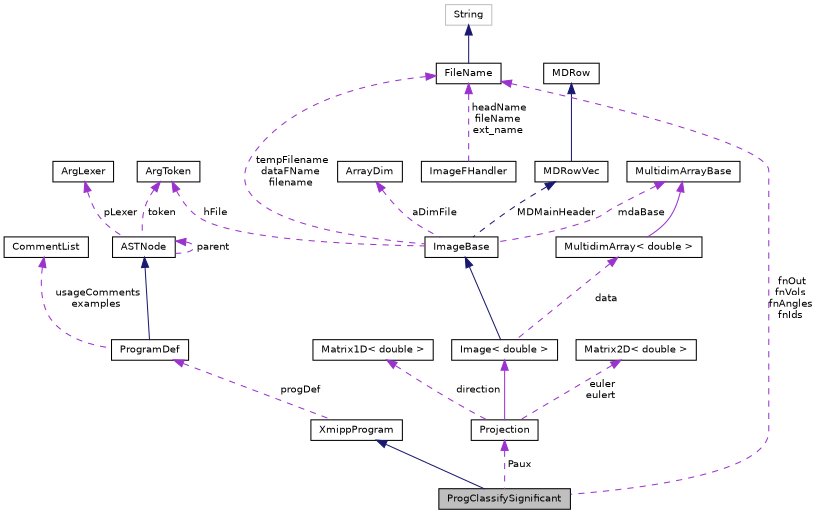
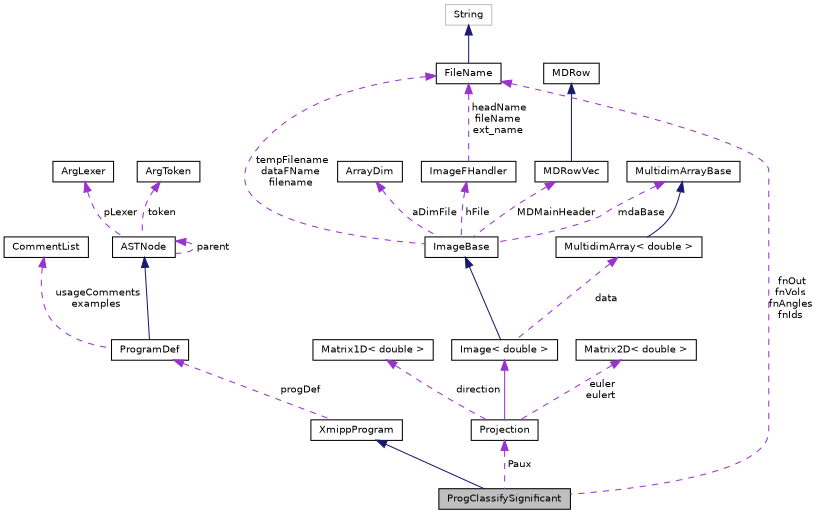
  digraph {
    node [color=black fillcolor=white fontname=Helvetica fontsize=10 shape=record style=filled]
    edge [color=darkorchid3 dir=back fontname=Helvetica fontsize=10 labelfontname=Helvetica labelfontsize=10 style=dashed]
    n1 [fillcolor=grey75 fontcolor=black height=0.2 label=ProgClassifySignificant width=0.4]
    n2 [height=0.2 label=XmippProgram width=0.4]
    n3 [height=0.2 label=ProgramDef width=0.4]
    n4 [height=0.2 label=ASTNode width=0.4]
    n5 [height=0.2 label=ArgToken width=0.4]
    n6 [height=0.2 label=ArgLexer width=0.4]
    n7 [height=0.2 label=CommentList width=0.4]
    n8 [height=0.2 label=Projection width=0.4]
    n9 [height=0.2 label="Image\< double \>" width=0.4]
    n10 [height=0.2 label=ImageBase width=0.4]
    n11 [height=0.2 label=MultidimArrayBase width=0.4]
    n12 [height=0.2 label="MultidimArray\< double \>" width=0.4]
    n13 [height=0.2 label=MDRowVec width=0.4]
    n14 [height=0.2 label=MDRow width=0.4]
    n15 [height=0.2 label=ImageFHandler width=0.4]
    n16 [height=0.2 label=FileName width=0.4]
    n17 [color=grey75 height=0.2 label=String width=0.4]
    n18 [height=0.2 label=ArrayDim width=0.4]
    n19 [height=0.2 label="Matrix2D\< double \>" width=0.4]
    n20 [height=0.2 label="Matrix1D\< double \>" width=0.4]
    n2 -> n1 [color=midnightblue style=solid]
    n3 -> n2 [label=" progDef"]
    n4 -> n3 [color=midnightblue style=solid]
    n4 -> n4 [label=" parent"]
    n5 -> n4 [label=" token"]
    n6 -> n4 [label=" pLexer"]
    n7 -> n3 [label=" usageComments\nexamples"]
    n8 -> n1 [label=" Paux"]
    n9 -> n8 [style=solid]
    n10 -> n9 [color=midnightblue style=solid]
    n11 -> n10 [label=" mdaBase"]
-   n11 -> n12 [style=solid]
+   n11 -> n12 [color=midnightblue style=solid]
    n12 -> n9 [label=" data"]
-   n13 -> n10 [color=midnightblue label=" MDMainHeader"]
+   n13 -> n10 [label=" MDMainHeader"]
    n14 -> n13 [color=midnightblue style=solid]
-   n5 -> n10 [label=" hFile"]
+   n15 -> n10 [label=" hFile"]
    n16 -> n1 [label=" fnOut\nfnVols\nfnAngles\nfnIds"]
    n16 -> n10 [label=" tempFilename\ndataFName\nfilename"]
    n16 -> n15 [label=" headName\nfileName\next_name"]
    n17 -> n16 [color=midnightblue style=solid]
    n18 -> n10 [label=" aDimFile"]
    n19 -> n8 [label=" euler\neulert"]
    n20 -> n8 [label=" direction"]
  }
